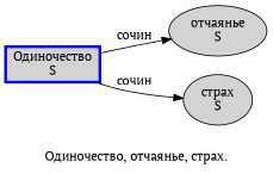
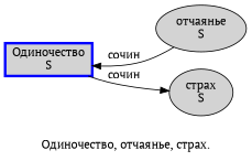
  digraph {
    fontname="PT Serif"
    label="Одиночество, отчаянье, страх."
    rankdir=LR
    node [fillcolor=lightgray fontname="PT Serif" penwidth=1 shape=ellipse style=filled]
    edge [fontname="PT Serif"]
    n1 [color=blue label="Одиночество\nS" penwidth=3 shape=box]
    n2 [label="отчаянье\nS"]
    n3 [label="страх\nS"]
-   n1 -> n2 [label="сочин"]
+   n2 -> n1 [label="сочин"]
    n1 -> n3 [label="сочин"]
  }
